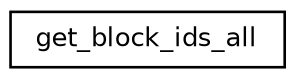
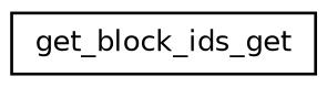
  digraph {
    rankdir=LR
-   n1 [color=black fillcolor=white fontname=Helvetica fontsize=10 height=0.2 label=get_block_ids_all shape=record style=filled width=0.4]
+   n1 [color=black fillcolor=white fontname=Helvetica fontsize=10 height=0.2 label=get_block_ids_get shape=record style=filled width=0.4]
  }
